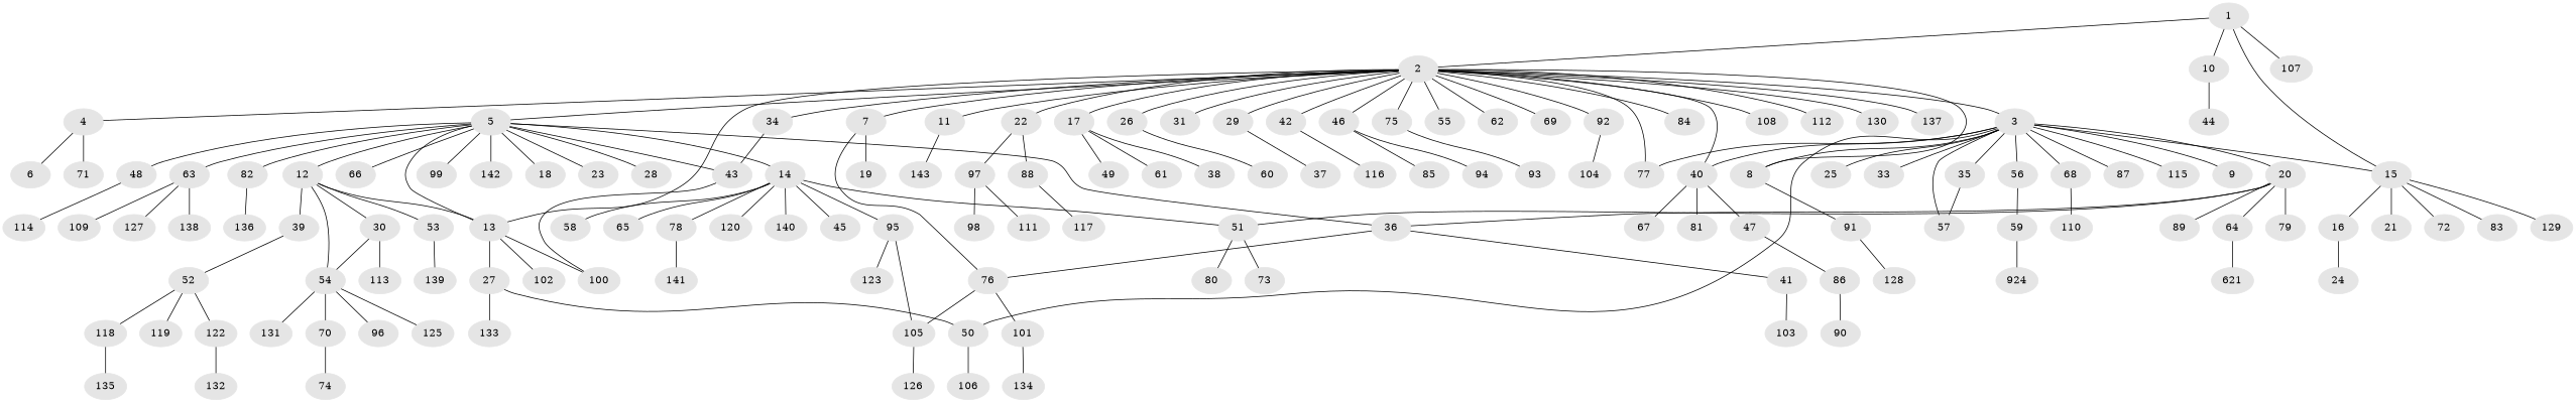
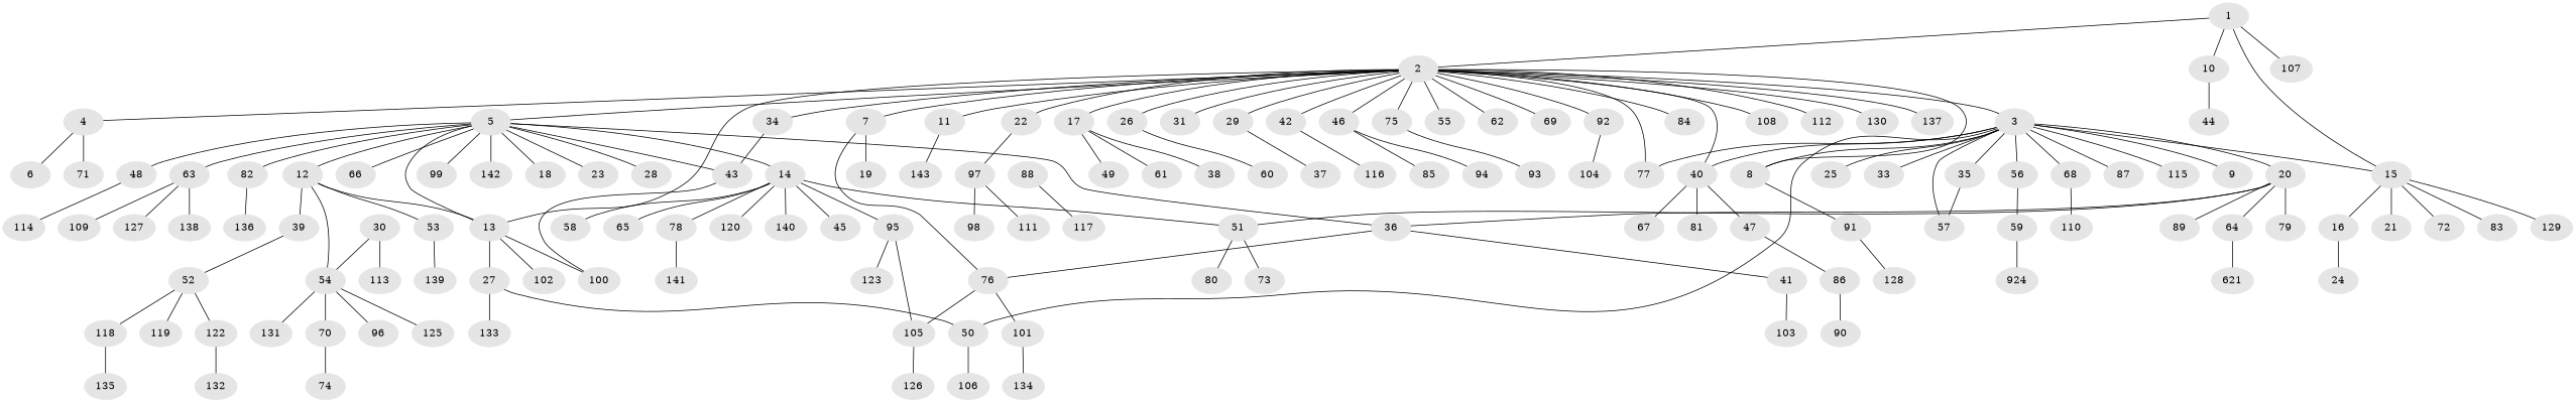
  graph {
    node [color=gray90 style=filled]
    1
    2
    10
    15
    107
    3
    4
    5
    7
    8
    11
    13
    17
    22
    26
    29
    31
    34
    40
    42
    46
    55
    62
    69
    75
    77
    84
    92
    108
    112
    130
    137
    44
    16
    21
    72
    83
    129
    9
    20
    25
    33
    35
    50
    56
    57
    68
    87
    115
    6
    71
    12
    14
    18
    23
    28
    36
    43
    48
    63
    66
    82
    99
    142
    19
    76
    91
    143
    27
    100
    102
    38
    49
    61
    88
    97
    60
    37
    47
    67
    81
    116
    85
    94
    93
    104
    51
    64
    79
    89
    106
    59
    110
    30
    39
    53
    54
    45
    58
    65
    78
    95
    120
    140
    41
    114
    109
    127
    138
    136
    101
    105
    128
    113
    52
    139
    70
    96
    125
    131
    133
    73
    80
    141
    123
    24
    n127 [label=621]
    117
    98
    111
    103
    118
    119
    122
    86
    90
    135
    132
    74
    n140 [label=924]
    134
    126
    1 -- 2
    1 -- 10
    1 -- 15
    1 -- 107
    2 -- 3
    2 -- 4
    2 -- 5
    2 -- 7
    2 -- 8
    2 -- 11
    2 -- 13
    2 -- 17
    2 -- 22
    2 -- 26
    2 -- 29
    2 -- 31
    2 -- 34
    2 -- 40
    2 -- 42
    2 -- 46
    2 -- 55
    2 -- 62
    2 -- 69
    2 -- 75
    2 -- 77
    2 -- 84
    2 -- 92
    2 -- 108
    2 -- 112
    2 -- 130
    2 -- 137
    10 -- 44
    15 -- 16
    15 -- 21
    15 -- 72
    15 -- 83
    15 -- 129
    3 -- 15
    3 -- 8
    3 -- 40
    3 -- 77
    3 -- 9
    3 -- 20
    3 -- 25
    3 -- 33
    3 -- 35
    3 -- 50
    3 -- 56
    3 -- 57
    3 -- 68
    3 -- 87
    3 -- 115
    4 -- 6
    4 -- 71
    5 -- 13
    5 -- 12
    5 -- 14
    5 -- 18
    5 -- 23
    5 -- 28
    5 -- 36
    5 -- 43
    5 -- 48
    5 -- 63
    5 -- 66
    5 -- 82
    5 -- 99
    5 -- 142
    7 -- 19
    7 -- 76
    8 -- 91
    11 -- 143
    13 -- 27
    13 -- 100
    13 -- 102
    17 -- 38
    17 -- 49
    17 -- 61
-   22 -- 88
    22 -- 97
    26 -- 60
    29 -- 37
    34 -- 43
    40 -- 47
    40 -- 67
    40 -- 81
    42 -- 116
    46 -- 85
    46 -- 94
    75 -- 93
    92 -- 104
    16 -- 24
    20 -- 36
    20 -- 51
    20 -- 64
    20 -- 79
    20 -- 89
    35 -- 57
    50 -- 106
    56 -- 59
    68 -- 110
    12 -- 13
-   12 -- 30
    12 -- 39
    12 -- 53
    12 -- 54
    14 -- 51
    14 -- 45
    14 -- 58
    14 -- 65
    14 -- 78
    14 -- 95
    14 -- 120
    14 -- 140
    36 -- 76
    36 -- 41
    43 -- 100
    48 -- 114
    63 -- 109
    63 -- 127
    63 -- 138
    82 -- 136
    76 -- 101
    76 -- 105
    91 -- 128
    27 -- 50
    27 -- 133
    88 -- 117
    97 -- 98
    97 -- 111
    47 -- 86
    51 -- 73
    51 -- 80
    64 -- n127
    59 -- n140
    30 -- 54
    30 -- 113
    39 -- 52
    53 -- 139
    54 -- 70
    54 -- 96
    54 -- 125
    54 -- 131
    78 -- 141
    95 -- 105
    95 -- 123
    41 -- 103
    101 -- 134
    105 -- 126
    52 -- 118
    52 -- 119
    52 -- 122
    70 -- 74
    118 -- 135
    122 -- 132
    86 -- 90
  }
